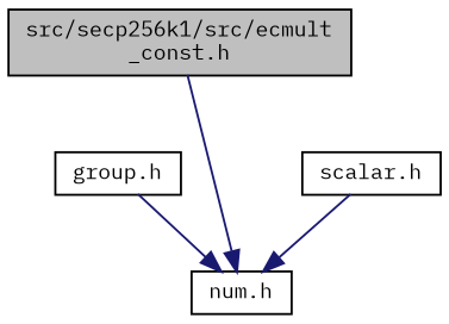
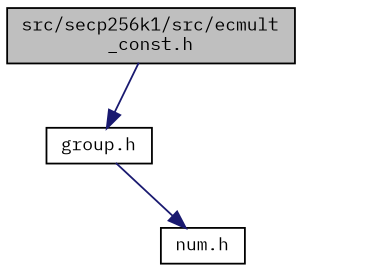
  digraph {
    fontname="IBM Plex Mono"
    node [color=black fillcolor=white fontname="IBM Plex Mono" fontsize=10 shape=record style=filled]
    edge [color=midnightblue fontname="IBM Plex Mono" fontsize=10 labelfontname=Helvetica labelfontsize=10 style=solid]
    n1 [fillcolor=grey75 fontcolor=black height=0.2 label="src/secp256k1/src/ecmult\l_const.h" width=0.4]
    n2 [height=0.2 label="group.h" width=0.4]
-   n3 [height=0.2 label="scalar.h" width=0.4]
    n4 [height=0.2 label="num.h" width=0.4]
-   n1 -> n4
+   n1 -> n2
    n2 -> n4
-   n3 -> n4
  }
